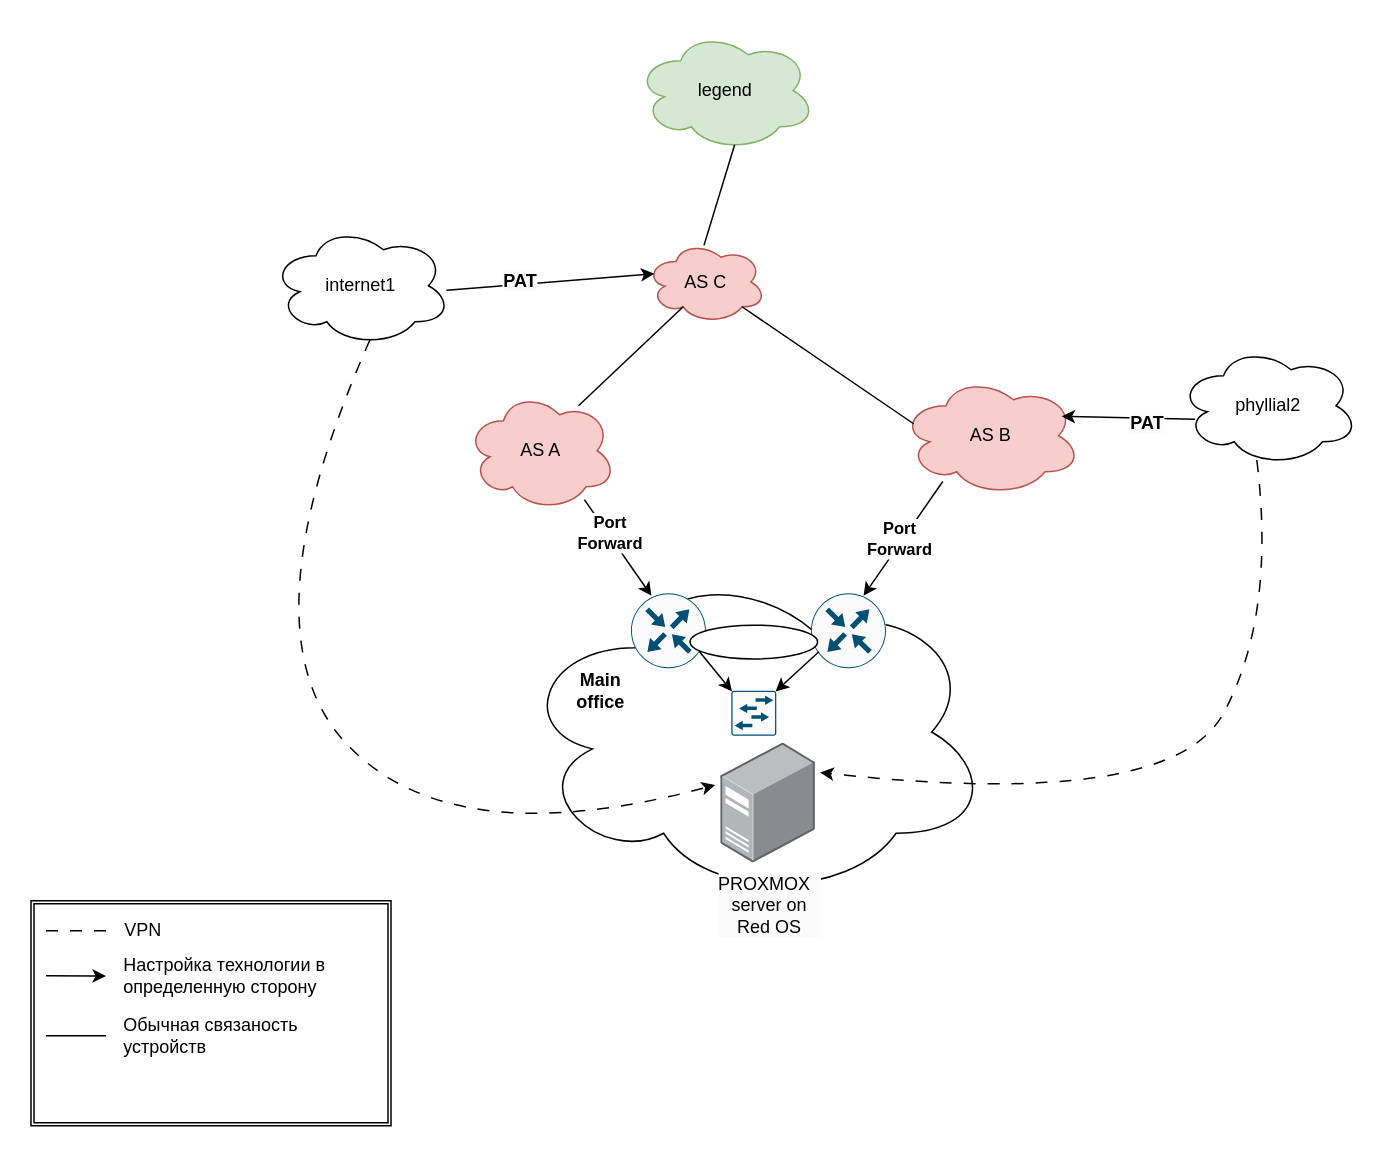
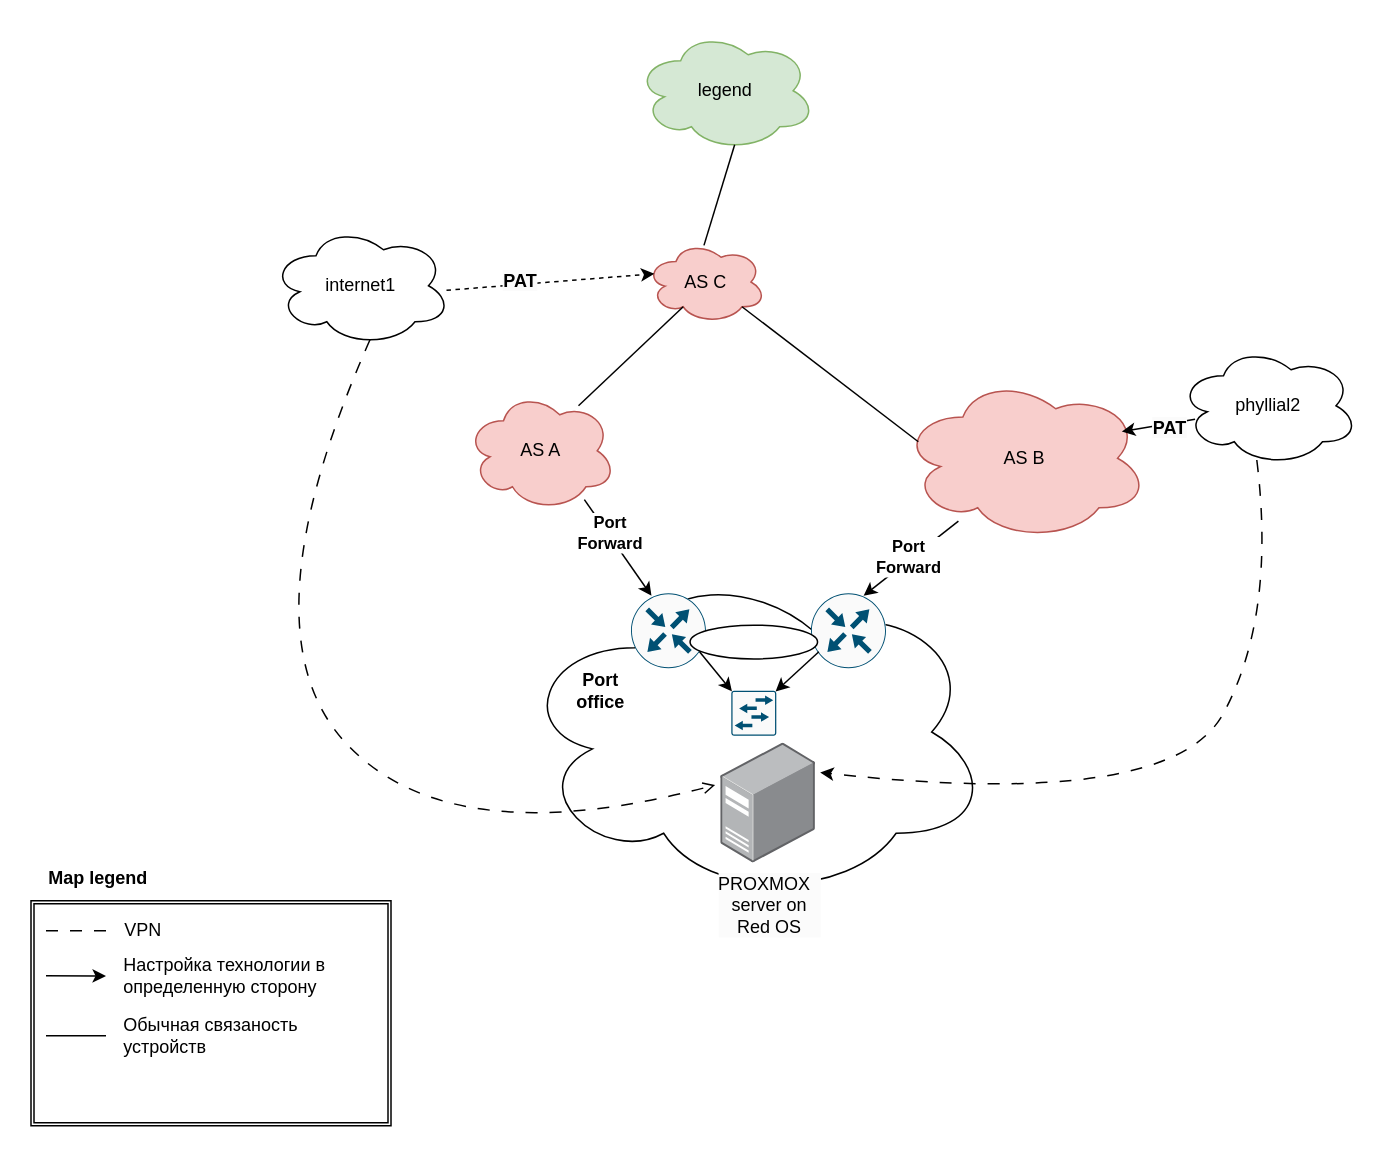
  <mxCell id="0" />
  <mxCell id="1" parent="0" />
  <mxCell id="2" value="AS C" style="ellipse;shape=cloud;whiteSpace=wrap;html=1;fillColor=#f8cecc;strokeColor=#b85450;" parent="1" vertex="1"><mxGeometry x="430" y="160" width="80" height="55" as="geometry" /></mxCell>
  <mxCell id="3" value="AS A" style="ellipse;shape=cloud;whiteSpace=wrap;html=1;fillColor=#f8cecc;strokeColor=#b85450;" parent="1" vertex="1"><mxGeometry x="310" y="260" width="100" height="80" as="geometry" /></mxCell>
- <mxCell id="4" value="AS B" style="ellipse;shape=cloud;whiteSpace=wrap;html=1;fillColor=#f8cecc;strokeColor=#b85450;" parent="1" vertex="1"><mxGeometry x="600" y="250" width="120" height="80" as="geometry" /></mxCell>
+ <mxCell id="4" value="AS B" style="ellipse;shape=cloud;whiteSpace=wrap;html=1;fillColor=#f8cecc;strokeColor=#b85450;" parent="1" vertex="1"><mxGeometry x="600" y="250" width="165" height="110" as="geometry" /></mxCell>
  <mxCell id="5" value="" style="ellipse;shape=cloud;whiteSpace=wrap;html=1;" parent="1" vertex="1"><mxGeometry x="343.74" y="375" width="316.26" height="225" as="geometry" /></mxCell>
  <mxCell id="6" value="internet1" style="ellipse;shape=cloud;whiteSpace=wrap;html=1;" parent="1" vertex="1"><mxGeometry x="180" y="150" width="120" height="80" as="geometry" /></mxCell>
  <mxCell id="7" value="phyllial2" style="ellipse;shape=cloud;whiteSpace=wrap;html=1;" parent="1" vertex="1"><mxGeometry x="785" y="230" width="120" height="80" as="geometry" /></mxCell>
  <mxCell id="8" value="legend" style="ellipse;shape=cloud;whiteSpace=wrap;html=1;fillColor=#d5e8d4;strokeColor=#82b366;" parent="1" vertex="1"><mxGeometry x="423.11" y="20" width="120" height="80" as="geometry" /></mxCell>
  <mxCell id="9" value="&lt;span style=&quot;text-wrap: wrap; background-color: rgb(251, 251, 251);&quot;&gt;PROXMOX&amp;nbsp;&amp;nbsp;&lt;/span&gt;&lt;div style=&quot;text-wrap: wrap; background-color: rgb(251, 251, 251);&quot;&gt;server on Red OS&lt;/div&gt;" style="image;points=[];aspect=fixed;html=1;align=center;shadow=0;dashed=0;image=img/lib/allied_telesis/computer_and_terminals/Server_Desktop.svg;" parent="1" vertex="1"><mxGeometry x="480" y="495" width="63.11" height="80" as="geometry" /></mxCell>
- <mxCell id="10" value="" style="curved=1;endArrow=classic;html=1;rounded=0;exitX=0.55;exitY=0.95;exitDx=0;exitDy=0;exitPerimeter=0;entryX=-0.062;entryY=0.348;entryDx=0;entryDy=0;entryPerimeter=0;dashed=1;dashPattern=8 8;" parent="1" source="6" target="9" edge="1"><mxGeometry width="50" height="50" relative="1" as="geometry"><mxPoint x="160" y="240" as="sourcePoint" /><mxPoint x="320" y="580" as="targetPoint" /><Array as="points"><mxPoint x="160" y="420" /><mxPoint x="300" y="570" /></Array></mxGeometry></mxCell>
+ <mxCell id="10" value="" style="curved=1;endArrow=open;html=1;rounded=0;exitX=0.55;exitY=0.95;exitDx=0;exitDy=0;exitPerimeter=0;entryX=-0.062;entryY=0.348;entryDx=0;entryDy=0;entryPerimeter=0;dashed=1;dashPattern=8 8;" parent="1" source="6" target="9" edge="1"><mxGeometry width="50" height="50" relative="1" as="geometry"><mxPoint x="160" y="240" as="sourcePoint" /><mxPoint x="320" y="580" as="targetPoint" /><Array as="points"><mxPoint x="160" y="420" /><mxPoint x="300" y="570" /></Array></mxGeometry></mxCell>
  <mxCell id="11" value="" style="curved=1;endArrow=classic;html=1;rounded=0;entryX=1.048;entryY=0.244;entryDx=0;entryDy=0;entryPerimeter=0;exitX=0.435;exitY=0.952;exitDx=0;exitDy=0;exitPerimeter=0;dashed=1;dashPattern=8 8;" parent="1" source="7" target="9" edge="1"><mxGeometry width="50" height="50" relative="1" as="geometry"><mxPoint x="760" y="430" as="sourcePoint" /><mxPoint x="810" y="380" as="targetPoint" /><Array as="points"><mxPoint x="850" y="410" /><mxPoint x="780" y="540" /></Array></mxGeometry></mxCell>
  <mxCell id="12" value="" style="endArrow=none;html=1;rounded=0;exitX=0.75;exitY=0.125;exitDx=0;exitDy=0;exitPerimeter=0;entryX=0.31;entryY=0.8;entryDx=0;entryDy=0;entryPerimeter=0;" parent="1" source="3" target="2" edge="1"><mxGeometry width="50" height="50" relative="1" as="geometry"><mxPoint x="390" y="260" as="sourcePoint" /><mxPoint x="440" y="210" as="targetPoint" /></mxGeometry></mxCell>
  <mxCell id="13" value="" style="endArrow=none;html=1;rounded=0;exitX=0.07;exitY=0.4;exitDx=0;exitDy=0;exitPerimeter=0;entryX=0.8;entryY=0.8;entryDx=0;entryDy=0;entryPerimeter=0;" parent="1" source="4" target="2" edge="1"><mxGeometry width="50" height="50" relative="1" as="geometry"><mxPoint x="592" y="298" as="sourcePoint" /><mxPoint x="628" y="230" as="targetPoint" /></mxGeometry></mxCell>
  <mxCell id="14" value="" style="endArrow=none;html=1;rounded=0;exitX=0.483;exitY=0.056;exitDx=0;exitDy=0;exitPerimeter=0;entryX=0.55;entryY=0.95;entryDx=0;entryDy=0;entryPerimeter=0;" parent="1" source="2" target="8" edge="1"><mxGeometry width="50" height="50" relative="1" as="geometry"><mxPoint x="480" y="170" as="sourcePoint" /><mxPoint x="537" y="104" as="targetPoint" /></mxGeometry></mxCell>
- <mxCell id="15" value="" style="endArrow=classic;html=1;rounded=0;exitX=0.975;exitY=0.538;exitDx=0;exitDy=0;exitPerimeter=0;entryX=0.07;entryY=0.4;entryDx=0;entryDy=0;entryPerimeter=0;" parent="1" source="6" target="2" edge="1"><mxGeometry width="50" height="50" relative="1" as="geometry"><mxPoint x="340" y="170" as="sourcePoint" /><mxPoint x="330" y="250" as="targetPoint" /></mxGeometry></mxCell>
+ <mxCell id="15" value="" style="endArrow=classic;html=1;rounded=0;exitX=0.975;exitY=0.538;exitDx=0;exitDy=0;exitPerimeter=0;entryX=0.07;entryY=0.4;entryDx=0;entryDy=0;entryPerimeter=0;dashed=1;" parent="1" source="6" target="2" edge="1"><mxGeometry width="50" height="50" relative="1" as="geometry"><mxPoint x="340" y="170" as="sourcePoint" /><mxPoint x="330" y="250" as="targetPoint" /></mxGeometry></mxCell>
  <mxCell id="16" value="&lt;span style=&quot;font-size: 12px; text-wrap: wrap; background-color: rgb(251, 251, 251);&quot;&gt;&lt;b&gt;PAT&lt;/b&gt;&lt;/span&gt;" style="edgeLabel;html=1;align=center;verticalAlign=middle;resizable=0;points=[];" parent="15" vertex="1" connectable="0"><mxGeometry x="-0.29" y="3" relative="1" as="geometry"><mxPoint as="offset" /></mxGeometry></mxCell>
  <mxCell id="17" value="" style="endArrow=classic;html=1;rounded=0;exitX=0.092;exitY=0.613;exitDx=0;exitDy=0;exitPerimeter=0;fontStyle=1;entryX=0.892;entryY=0.338;entryDx=0;entryDy=0;entryPerimeter=0;" parent="1" source="7" target="4" edge="1"><mxGeometry width="50" height="50" relative="1" as="geometry"><mxPoint x="876" y="111" as="sourcePoint" /><mxPoint x="730" y="110" as="targetPoint" /></mxGeometry></mxCell>
  <mxCell id="18" value="&lt;span style=&quot;font-size: 12px; text-wrap: wrap; background-color: rgb(251, 251, 251);&quot;&gt;&lt;b&gt;PAT&lt;/b&gt;&lt;/span&gt;" style="edgeLabel;html=1;align=center;verticalAlign=middle;resizable=0;points=[];" parent="17" vertex="1" connectable="0"><mxGeometry x="-0.29" y="3" relative="1" as="geometry"><mxPoint as="offset" /></mxGeometry></mxCell>
  <mxCell id="19" value="" style="shape=ext;double=1;rounded=0;whiteSpace=wrap;html=1;movable=0;resizable=0;rotatable=0;deletable=0;editable=0;locked=1;connectable=0;" parent="1" vertex="1"><mxGeometry x="20" y="600" width="240" height="150" as="geometry" /></mxCell>
+ <mxCell id="20" value="&lt;b&gt;Map legend&lt;/b&gt;" style="text;html=1;align=center;verticalAlign=middle;whiteSpace=wrap;rounded=0;" parent="1" vertex="1"><mxGeometry x="20" y="570" width="90" height="30" as="geometry" /></mxCell>
  <mxCell id="21" value="" style="endArrow=none;html=1;rounded=0;dashed=1;dashPattern=8 8;" parent="1" edge="1"><mxGeometry width="50" height="50" relative="1" as="geometry"><mxPoint x="30" y="620" as="sourcePoint" /><mxPoint x="70" y="620" as="targetPoint" /></mxGeometry></mxCell>
  <mxCell id="22" value="VPN" style="text;html=1;align=center;verticalAlign=middle;whiteSpace=wrap;rounded=0;" parent="1" vertex="1"><mxGeometry x="80" y="610" width="30" height="20" as="geometry" /></mxCell>
  <mxCell id="23" value="" style="sketch=0;points=[[0.5,0,0],[1,0.5,0],[0.5,1,0],[0,0.5,0],[0.145,0.145,0],[0.856,0.145,0],[0.855,0.856,0],[0.145,0.855,0]];verticalLabelPosition=bottom;html=1;verticalAlign=top;aspect=fixed;align=center;pointerEvents=1;shape=mxgraph.cisco19.rect;prIcon=router;fillColor=#FAFAFA;strokeColor=#005073;" parent="1" vertex="1"><mxGeometry x="420" y="395" width="50" height="50" as="geometry" /></mxCell>
  <mxCell id="24" value="" style="endArrow=classic;html=1;rounded=0;entryX=0.273;entryY=0.034;entryDx=0;entryDy=0;entryPerimeter=0;exitX=0.789;exitY=0.907;exitDx=0;exitDy=0;exitPerimeter=0;" parent="1" source="3" target="23" edge="1"><mxGeometry width="50" height="50" relative="1" as="geometry"><mxPoint x="370" y="450" as="sourcePoint" /><mxPoint x="420" y="400" as="targetPoint" /></mxGeometry></mxCell>
  <mxCell id="25" value="&lt;b&gt;Port&lt;/b&gt;&lt;div&gt;&lt;b&gt;Forward&lt;/b&gt;&lt;/div&gt;" style="edgeLabel;html=1;align=center;verticalAlign=middle;resizable=0;points=[];" parent="24" vertex="1" connectable="0"><mxGeometry x="-0.311" y="1" relative="1" as="geometry"><mxPoint as="offset" /></mxGeometry></mxCell>
  <mxCell id="26" value="" style="sketch=0;points=[[0.5,0,0],[1,0.5,0],[0.5,1,0],[0,0.5,0],[0.145,0.145,0],[0.856,0.145,0],[0.855,0.856,0],[0.145,0.855,0]];verticalLabelPosition=bottom;html=1;verticalAlign=top;aspect=fixed;align=center;pointerEvents=1;shape=mxgraph.cisco19.rect;prIcon=router;fillColor=#FAFAFA;strokeColor=#005073;" parent="1" vertex="1"><mxGeometry x="540" y="395" width="50" height="50" as="geometry" /></mxCell>
  <mxCell id="27" value="" style="endArrow=classic;html=1;rounded=0;exitX=0.232;exitY=0.881;exitDx=0;exitDy=0;exitPerimeter=0;entryX=0.701;entryY=0.034;entryDx=0;entryDy=0;entryPerimeter=0;" parent="1" source="4" target="26" edge="1"><mxGeometry width="50" height="50" relative="1" as="geometry"><mxPoint x="310" y="460" as="sourcePoint" /><mxPoint x="360" y="410" as="targetPoint" /></mxGeometry></mxCell>
  <mxCell id="28" value="&lt;b&gt;Port&lt;/b&gt;&lt;div&gt;&lt;b&gt;Forward&lt;/b&gt;&lt;/div&gt;" style="edgeLabel;html=1;align=center;verticalAlign=middle;resizable=0;points=[];" parent="27" vertex="1" connectable="0"><mxGeometry x="0.031" y="-2" relative="1" as="geometry"><mxPoint as="offset" /></mxGeometry></mxCell>
  <mxCell id="29" value="" style="endArrow=classic;html=1;rounded=0;" edge="1" parent="1"><mxGeometry width="50" height="50" relative="1" as="geometry"><mxPoint x="30" y="650" as="sourcePoint" /><mxPoint x="70" y="650.14" as="targetPoint" /></mxGeometry></mxCell>
  <mxCell id="30" value="Настройка технологии в определенную сторону" style="text;html=1;align=left;verticalAlign=middle;whiteSpace=wrap;rounded=0;" vertex="1" parent="1"><mxGeometry x="80" y="630" width="140" height="40" as="geometry" /></mxCell>
  <mxCell id="31" value="" style="endArrow=none;html=1;rounded=0;" edge="1" parent="1"><mxGeometry width="50" height="50" relative="1" as="geometry"><mxPoint x="30" y="690" as="sourcePoint" /><mxPoint x="70" y="690" as="targetPoint" /></mxGeometry></mxCell>
  <mxCell id="32" value="Обычная связаность устройств" style="text;html=1;align=left;verticalAlign=middle;whiteSpace=wrap;rounded=0;" vertex="1" parent="1"><mxGeometry x="80" y="670" width="140" height="40" as="geometry" /></mxCell>
  <mxCell id="33" value="" style="sketch=0;points=[[0.015,0.015,0],[0.985,0.015,0],[0.985,0.985,0],[0.015,0.985,0],[0.25,0,0],[0.5,0,0],[0.75,0,0],[1,0.25,0],[1,0.5,0],[1,0.75,0],[0.75,1,0],[0.5,1,0],[0.25,1,0],[0,0.75,0],[0,0.5,0],[0,0.25,0]];verticalLabelPosition=bottom;html=1;verticalAlign=top;aspect=fixed;align=center;pointerEvents=1;shape=mxgraph.cisco19.rect;prIcon=l2_switch;fillColor=#FAFAFA;strokeColor=#005073;" vertex="1" parent="1"><mxGeometry x="486.87" y="460" width="30" height="30" as="geometry" /></mxCell>
  <mxCell id="34" value="" style="ellipse;whiteSpace=wrap;html=1;" vertex="1" parent="1"><mxGeometry x="459.37" y="416.25" width="85" height="22.5" as="geometry" /></mxCell>
  <mxCell id="35" value="" style="endArrow=classic;html=1;rounded=0;entryX=0.015;entryY=0.015;entryDx=0;entryDy=0;entryPerimeter=0;exitX=0.914;exitY=0.78;exitDx=0;exitDy=0;exitPerimeter=0;" edge="1" parent="1" source="23" target="33"><mxGeometry width="50" height="50" relative="1" as="geometry"><mxPoint x="420" y="500" as="sourcePoint" /><mxPoint x="470" y="450" as="targetPoint" /></mxGeometry></mxCell>
  <mxCell id="36" value="" style="endArrow=classic;html=1;rounded=0;entryX=0.985;entryY=0.015;entryDx=0;entryDy=0;entryPerimeter=0;exitX=0.105;exitY=0.78;exitDx=0;exitDy=0;exitPerimeter=0;" edge="1" parent="1" source="26" target="33"><mxGeometry width="50" height="50" relative="1" as="geometry"><mxPoint x="476" y="444" as="sourcePoint" /><mxPoint x="497" y="455" as="targetPoint" /></mxGeometry></mxCell>
- <mxCell id="37" value="&lt;b&gt;Main office&lt;/b&gt;" style="text;html=1;align=center;verticalAlign=middle;whiteSpace=wrap;rounded=0;" vertex="1" parent="1"><mxGeometry x="370" y="445" width="60" height="30" as="geometry" /></mxCell>
+ <mxCell id="37" value="&lt;b&gt;Port office&lt;/b&gt;" style="text;html=1;align=center;verticalAlign=middle;whiteSpace=wrap;rounded=0;" vertex="1" parent="1"><mxGeometry x="370" y="445" width="60" height="30" as="geometry" /></mxCell>
